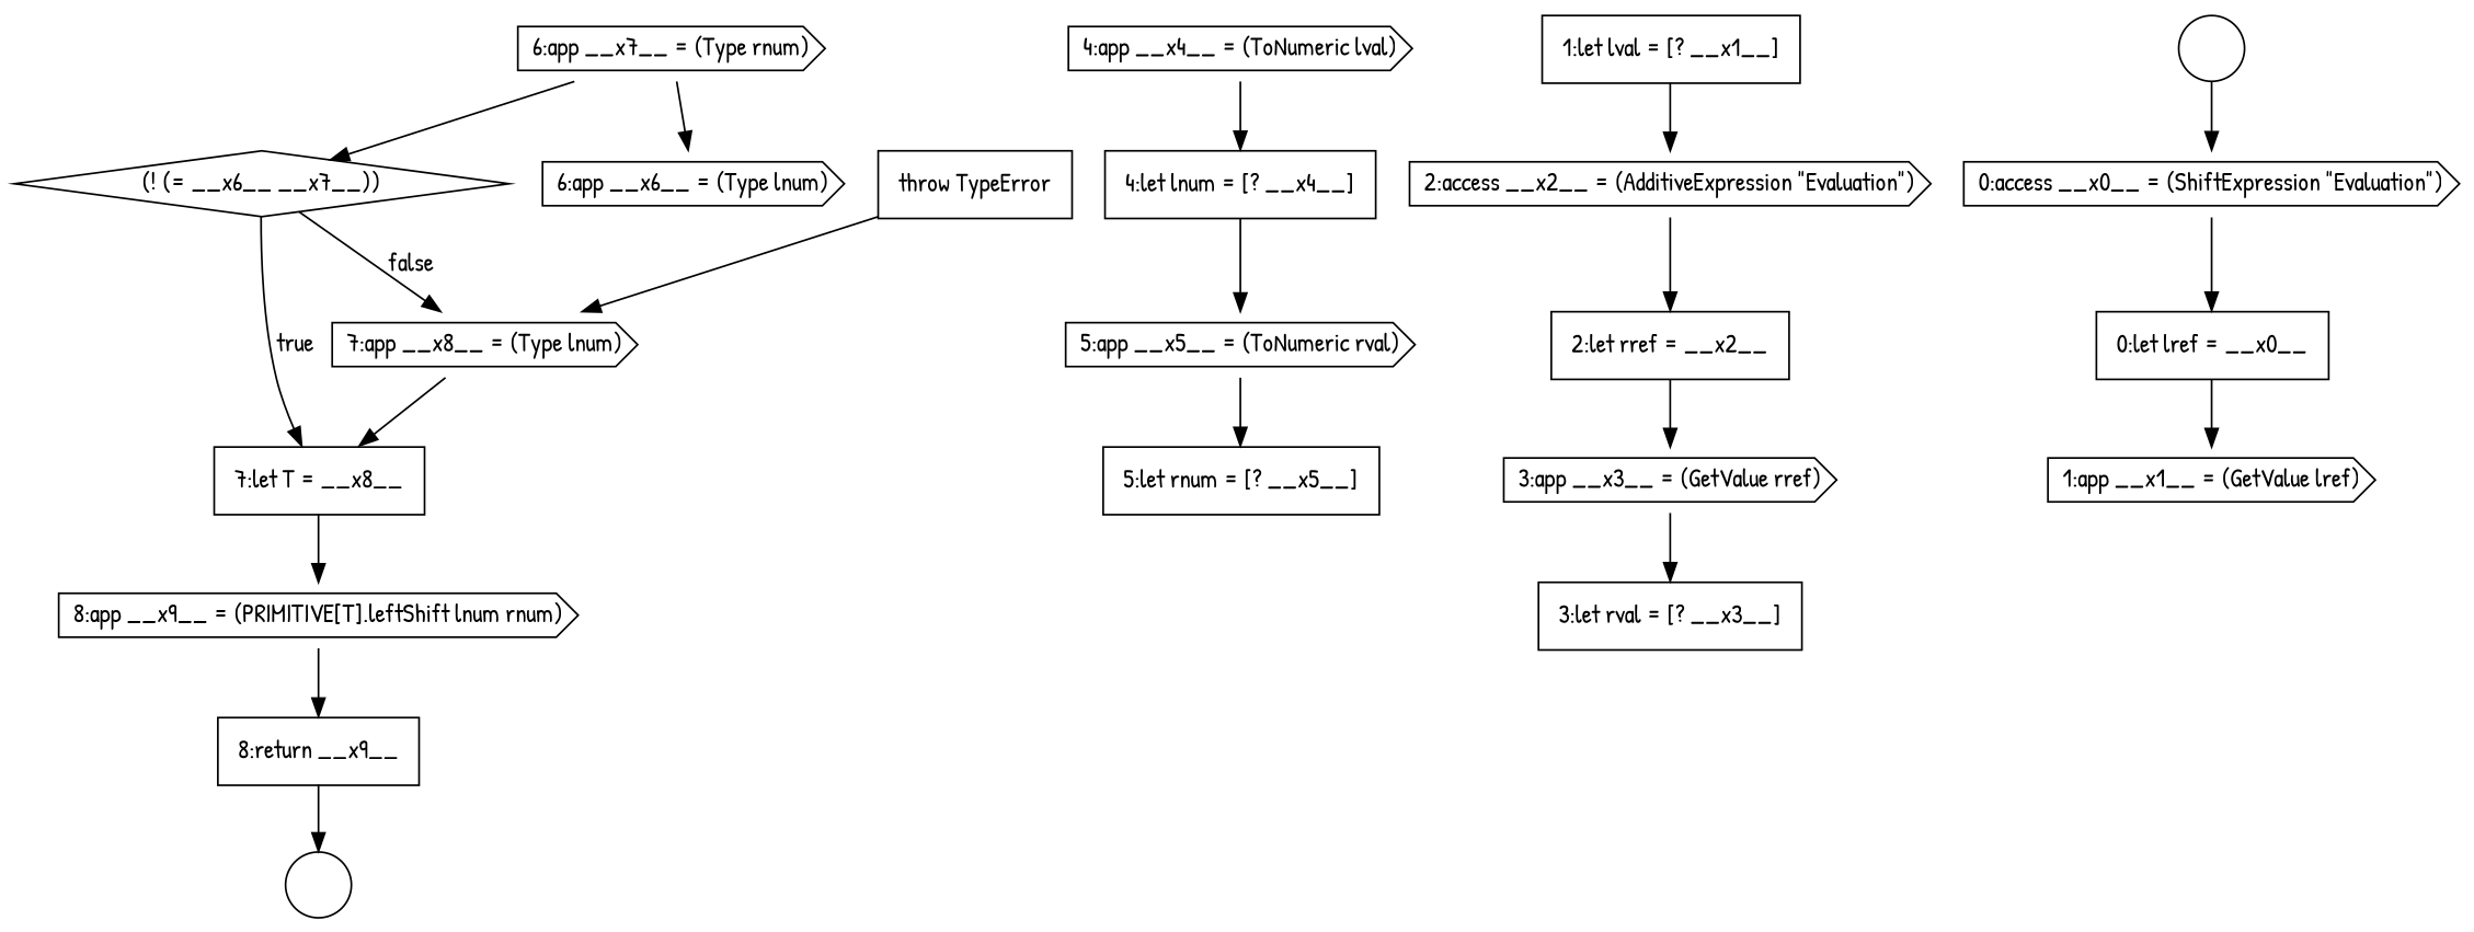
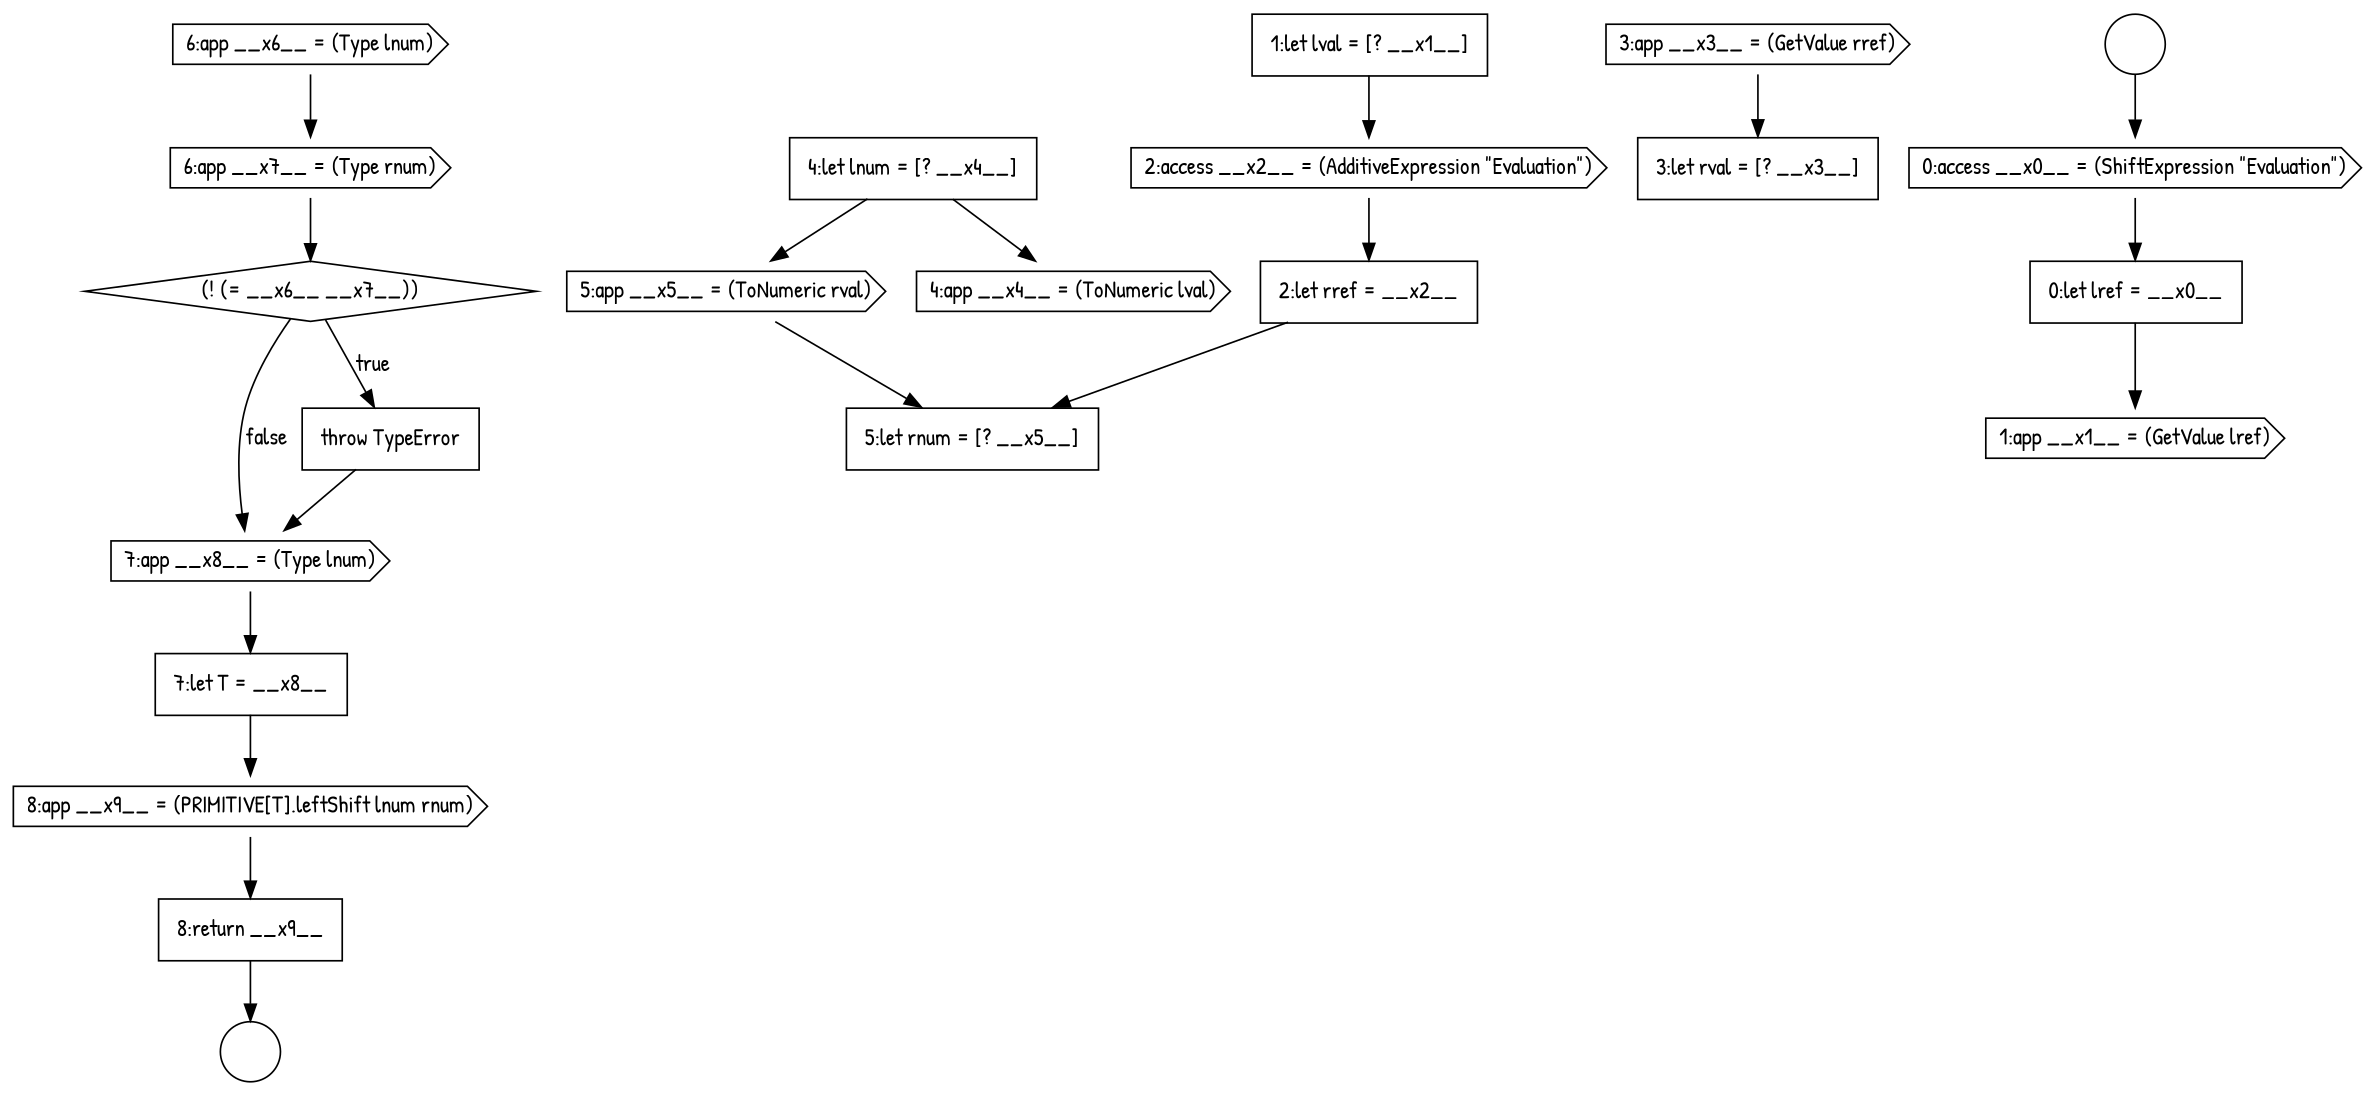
  digraph {
    fontname="Patrick Hand"
    node [color=black fillcolor=white fontname="Patrick Hand" shape=cds style=filled]
    edge [color=black fontname="Patrick Hand"]
    n1 [label=<<font color="black">6:app __x7__ = (Type rnum)</font>>]
    n2 [label=<<font color="black">(! (= __x6__ __x7__))</font>> shape=diamond]
    n3 [label=<<font color="black">7:app __x8__ = (Type lnum)</font>>]
    n4 [label=<<font color="black">     <table border="0" cellborder="1" cellspacing="0" cellpadding="10">       <tr><td align="left">throw TypeError</td></tr>     </table>   </font>> margin=0 shape=none]
    n5 [label=<<font color="black">     <table border="0" cellborder="1" cellspacing="0" cellpadding="10">       <tr><td align="left">4:let lnum = [? __x4__]</td></tr>     </table>   </font>> margin=0 shape=none]
    n6 [label=<<font color="black">5:app __x5__ = (ToNumeric rval)</font>>]
    n7 [label=<<font color="black">     <table border="0" cellborder="1" cellspacing="0" cellpadding="10">       <tr><td align="left">5:let rnum = [? __x5__]</td></tr>     </table>   </font>> margin=0 shape=none]
    n8 [label=" " shape=circle]
    n9 [label=<<font color="black">     <table border="0" cellborder="1" cellspacing="0" cellpadding="10">       <tr><td align="left">7:let T = __x8__</td></tr>     </table>   </font>> margin=0 shape=none]
    n10 [label=<<font color="black">8:app __x9__ = (PRIMITIVE[T].leftShift lnum rnum)</font>>]
    n11 [label=<<font color="black">2:access __x2__ = (AdditiveExpression &quot;Evaluation&quot;)</font>>]
    n12 [label=<<font color="black">     <table border="0" cellborder="1" cellspacing="0" cellpadding="10">       <tr><td align="left">2:let rref = __x2__</td></tr>     </table>   </font>> margin=0 shape=none]
    n13 [label=<<font color="black">3:app __x3__ = (GetValue rref)</font>>]
    n14 [label=<<font color="black">     <table border="0" cellborder="1" cellspacing="0" cellpadding="10">       <tr><td align="left">3:let rval = [? __x3__]</td></tr>     </table>   </font>> margin=0 shape=none]
    n15 [label=<<font color="black">     <table border="0" cellborder="1" cellspacing="0" cellpadding="10">       <tr><td align="left">1:let lval = [? __x1__]</td></tr>     </table>   </font>> margin=0 shape=none]
    n16 [label=<<font color="black">4:app __x4__ = (ToNumeric lval)</font>>]
    n17 [label=<<font color="black">     <table border="0" cellborder="1" cellspacing="0" cellpadding="10">       <tr><td align="left">8:return __x9__</td></tr>     </table>   </font>> margin=0 shape=none]
    n18 [label=<<font color="black">6:app __x6__ = (Type lnum)</font>>]
    n19 [label=<<font color="black">1:app __x1__ = (GetValue lref)</font>>]
    n20 [label=<<font color="black">     <table border="0" cellborder="1" cellspacing="0" cellpadding="10">       <tr><td align="left">0:let lref = __x0__</td></tr>     </table>   </font>> margin=0 shape=none]
    n21 [label=" " shape=circle]
    n22 [label=<<font color="black">0:access __x0__ = (ShiftExpression &quot;Evaluation&quot;)</font>>]
    n1 -> n2
    n2 -> n3 [label=<<font color="black">false</font>>]
-   n2 -> n9 [label=<<font color="black">true</font>>]
+   n2 -> n4 [label=<<font color="black">true</font>>]
    n3 -> n9
    n4 -> n3
    n5 -> n6
    n6 -> n7
    n9 -> n10
    n10 -> n17
    n11 -> n12
-   n12 -> n13
+   n12 -> n7
    n13 -> n14
    n15 -> n11
-   n16 -> n5
+   n5 -> n16
    n17 -> n8
-   n1 -> n18
+   n18 -> n1
    n20 -> n19
    n21 -> n22
    n22 -> n20
  }
